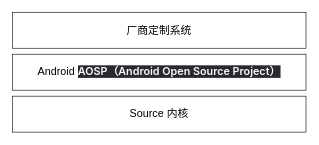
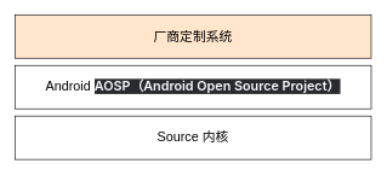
  <mxCell id="0" />
  <mxCell id="1" parent="0" />
  <mxCell id="2" value="&lt;font style=&quot;font-size: 18px;&quot;&gt;Source 内核&lt;/font&gt;" style="rounded=0;whiteSpace=wrap;html=1;" vertex="1" parent="1"><mxGeometry x="20" y="160" width="490" height="60" as="geometry" /></mxCell>
  <mxCell id="3" value="&lt;span&gt;&lt;font style=&quot;font-size: 18px;&quot;&gt;&lt;font style=&quot;color: light-dark(rgb(0, 0, 0), rgb(255, 255, 255));&quot;&gt;Android&lt;/font&gt;&lt;font style=&quot;color: light-dark(rgb(248, 250, 255), rgb(255, 255, 255));&quot;&gt;&amp;nbsp;&lt;/font&gt;&lt;span style=&quot;font-weight: 600; font-family: quote-cjk-patch, Inter, system-ui, -apple-system, &amp;quot;system-ui&amp;quot;, &amp;quot;Segoe UI&amp;quot;, Roboto, &amp;quot;Noto Sans&amp;quot;, Ubuntu, Cantarell, &amp;quot;Helvetica Neue&amp;quot;, Oxygen, &amp;quot;Open Sans&amp;quot;, sans-serif; text-align: start; background-color: light-dark(rgb(41, 42, 45), transparent); color: rgb(248, 250, 255);&quot;&gt;&lt;font style=&quot;color: light-dark(rgb(248, 250, 255), rgb(255, 255, 255));&quot;&gt;AOSP（Android Open Source Project）&lt;/font&gt;&lt;/span&gt;&lt;/font&gt;&lt;/span&gt;" style="rounded=0;whiteSpace=wrap;html=1;" vertex="1" parent="1"><mxGeometry x="20" y="90" width="490" height="60" as="geometry" /></mxCell>
- <mxCell id="4" value="&lt;font style=&quot;font-size: 18px;&quot;&gt;厂商定制系统&lt;/font&gt;" style="rounded=0;whiteSpace=wrap;html=1;" vertex="1" parent="1"><mxGeometry x="20" y="20" width="490" height="60" as="geometry" /></mxCell>
+ <mxCell id="4" value="&lt;font style=&quot;font-size: 18px;&quot;&gt;厂商定制系统&lt;/font&gt;" style="rounded=0;whiteSpace=wrap;html=1;fillColor=#ffe6cc;" vertex="1" parent="1"><mxGeometry x="20" y="20" width="490" height="60" as="geometry" /></mxCell>
